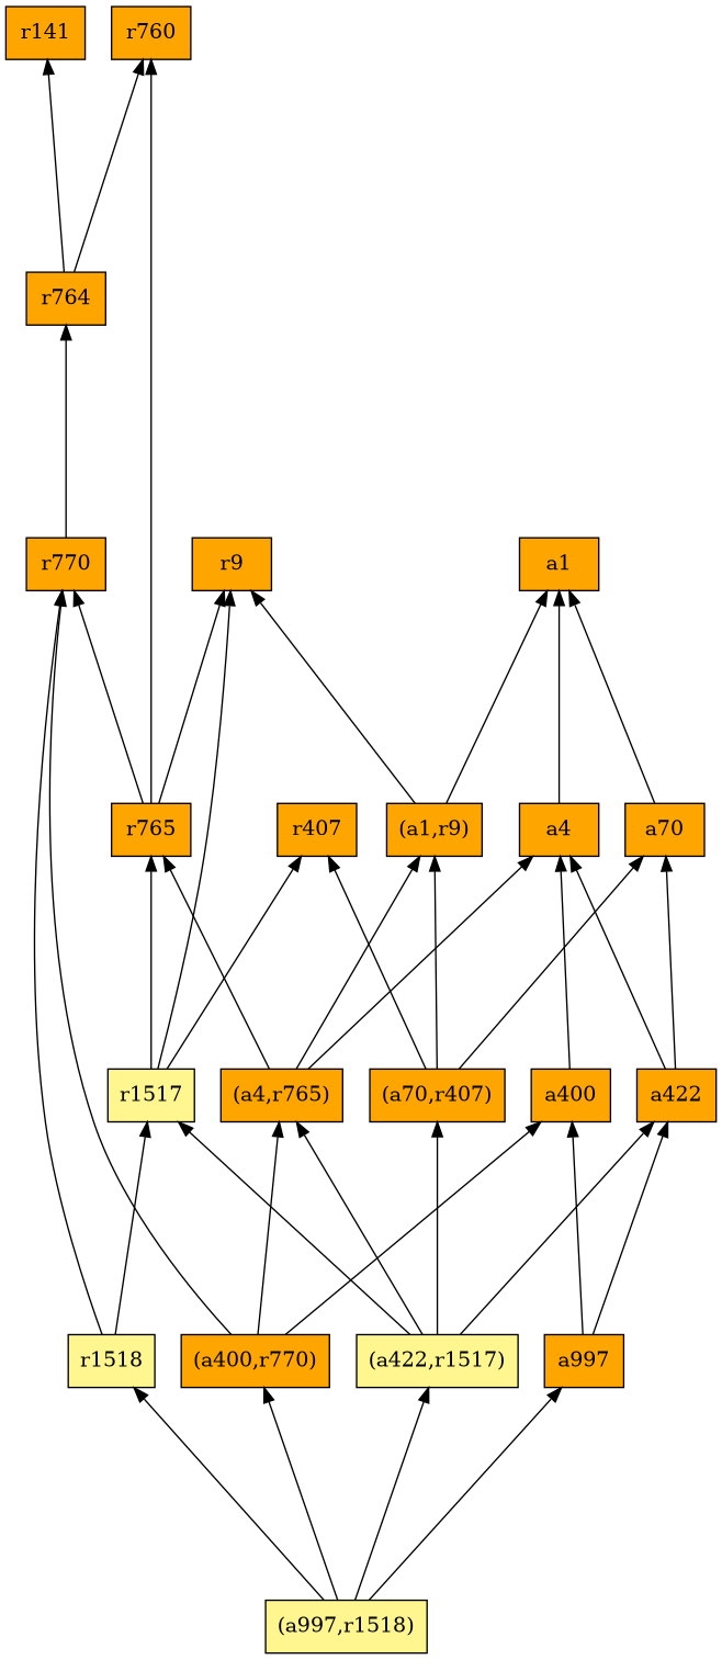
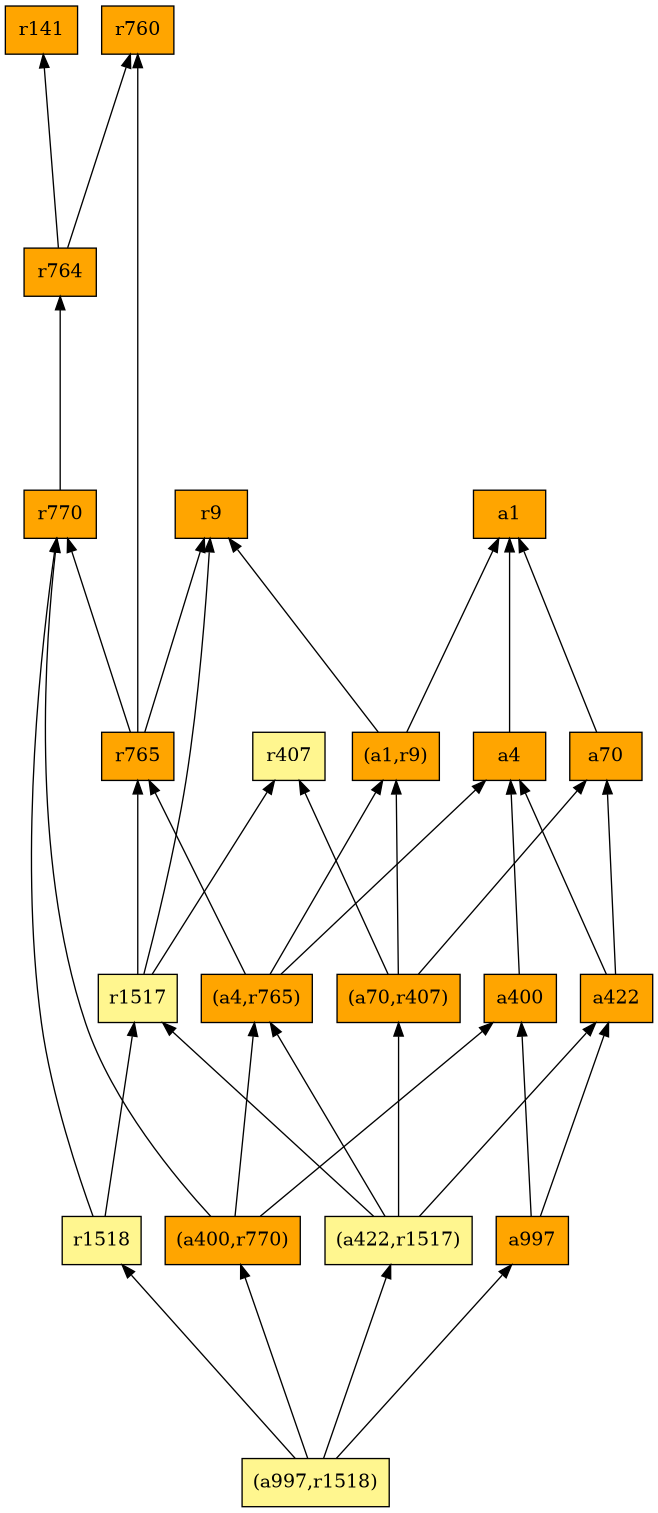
  digraph {
    rankdir=BT
    ranksep=2.0
    node [fillcolor=orange shape=record style=filled]
    n1 [label="{(a1,r9)}"]
    n2 [label="{r9}"]
    n3 [label="{a1}"]
    n4 [label="{r141}"]
    n5 [label="{r764}"]
    n6 [label="{r760}"]
    n7 [fillcolor=khaki1 label="{r1518}"]
    n8 [fillcolor=khaki1 label="{r1517}"]
    n9 [label="{r770}"]
    n10 [label="{r765}"]
-   n11 [label="{r407}"]
+   n11 [fillcolor=khaki1 label="{r407}"]
    n12 [fillcolor=khaki1 label="{(a997,r1518)}"]
    n13 [label="{(a400,r770)}"]
    n14 [fillcolor=khaki1 label="{(a422,r1517)}"]
    n15 [label="{a997}"]
    n16 [label="{a400}"]
    n17 [label="{(a4,r765)}"]
    n18 [label="{(a70,r407)}"]
    n19 [label="{a422}"]
    n20 [label="{a70}"]
    n21 [label="{a4}"]
    n1 -> n2
    n1 -> n3
    n5 -> n4
    n5 -> n6
    n7 -> n8
    n7 -> n9
    n8 -> n2
    n8 -> n10
    n8 -> n11
    n9 -> n5
    n10 -> n2
    n10 -> n6
    n10 -> n9
    n12 -> n7
    n12 -> n13
    n12 -> n14
    n12 -> n15
    n13 -> n9
    n13 -> n16
    n13 -> n17
    n14 -> n8
    n14 -> n17
    n14 -> n18
    n14 -> n19
    n15 -> n16
    n15 -> n19
    n16 -> n21
    n17 -> n1
    n17 -> n10
    n17 -> n21
    n18 -> n1
    n18 -> n11
    n18 -> n20
    n19 -> n20
    n19 -> n21
    n20 -> n3
    n21 -> n3
  }
